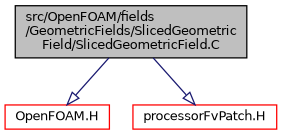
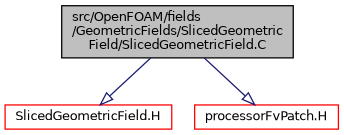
  digraph {
    node [color=red fontname=Helvetica fontsize=10 shape=record]
    edge [color=midnightblue fontname=Helvetica fontsize=10 labelfontname=Helvetica labelfontsize=10 style=solid arrowhead=onormal]
    n1 [color=black fillcolor=grey75 fontcolor=black height=0.2 label="src/OpenFOAM/fields\l/GeometricFields/SlicedGeometric\lField/SlicedGeometricField.C" style=filled width=0.4]
-   n2 [height=0.2 label="OpenFOAM.H" width=0.4]
+   n2 [height=0.2 label="SlicedGeometricField.H" width=0.4]
    n3 [height=0.2 label="processorFvPatch.H" width=0.4]
    n1 -> n2
    n1 -> n3
  }
